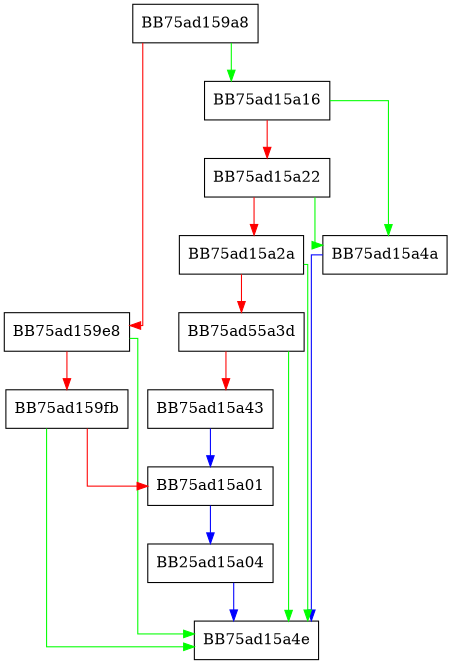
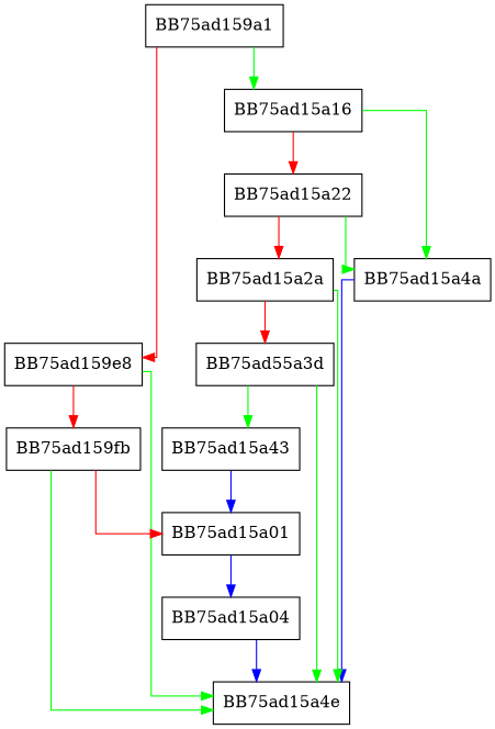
  digraph {
    splines=ortho
    node [shape=box]
    edge [color=green]
-   BB75ad159a8
+   BB75ad159a8 [label=BB75ad159a1]
    BB75ad15a16
    BB75ad159e8
    BB75ad15a4a
    BB75ad15a22
    BB75ad15a4e
    BB75ad159fb
    BB75ad15a2a
    BB75ad15a01
-   BB75ad15a04 [label=BB25ad15a04]
+   BB75ad15a04
    n11 [label=BB75ad55a3d]
    BB75ad15a43
    BB75ad159a8 -> BB75ad15a16
    BB75ad159a8 -> BB75ad159e8 [color=red]
    BB75ad15a16 -> BB75ad15a4a
    BB75ad15a16 -> BB75ad15a22 [color=red]
    BB75ad159e8 -> BB75ad15a4e
    BB75ad159e8 -> BB75ad159fb [color=red]
    BB75ad15a4a -> BB75ad15a4e [color=blue]
    BB75ad15a22 -> BB75ad15a4a
    BB75ad15a22 -> BB75ad15a2a [color=red]
    BB75ad159fb -> BB75ad15a4e
    BB75ad159fb -> BB75ad15a01 [color=red]
    BB75ad15a2a -> BB75ad15a4e
    BB75ad15a2a -> n11 [color=red]
    BB75ad15a01 -> BB75ad15a04 [color=blue]
    BB75ad15a04 -> BB75ad15a4e [color=blue]
    n11 -> BB75ad15a4e
-   n11 -> BB75ad15a43 [color=red]
+   n11 -> BB75ad15a43
    BB75ad15a43 -> BB75ad15a01 [color=blue]
  }
